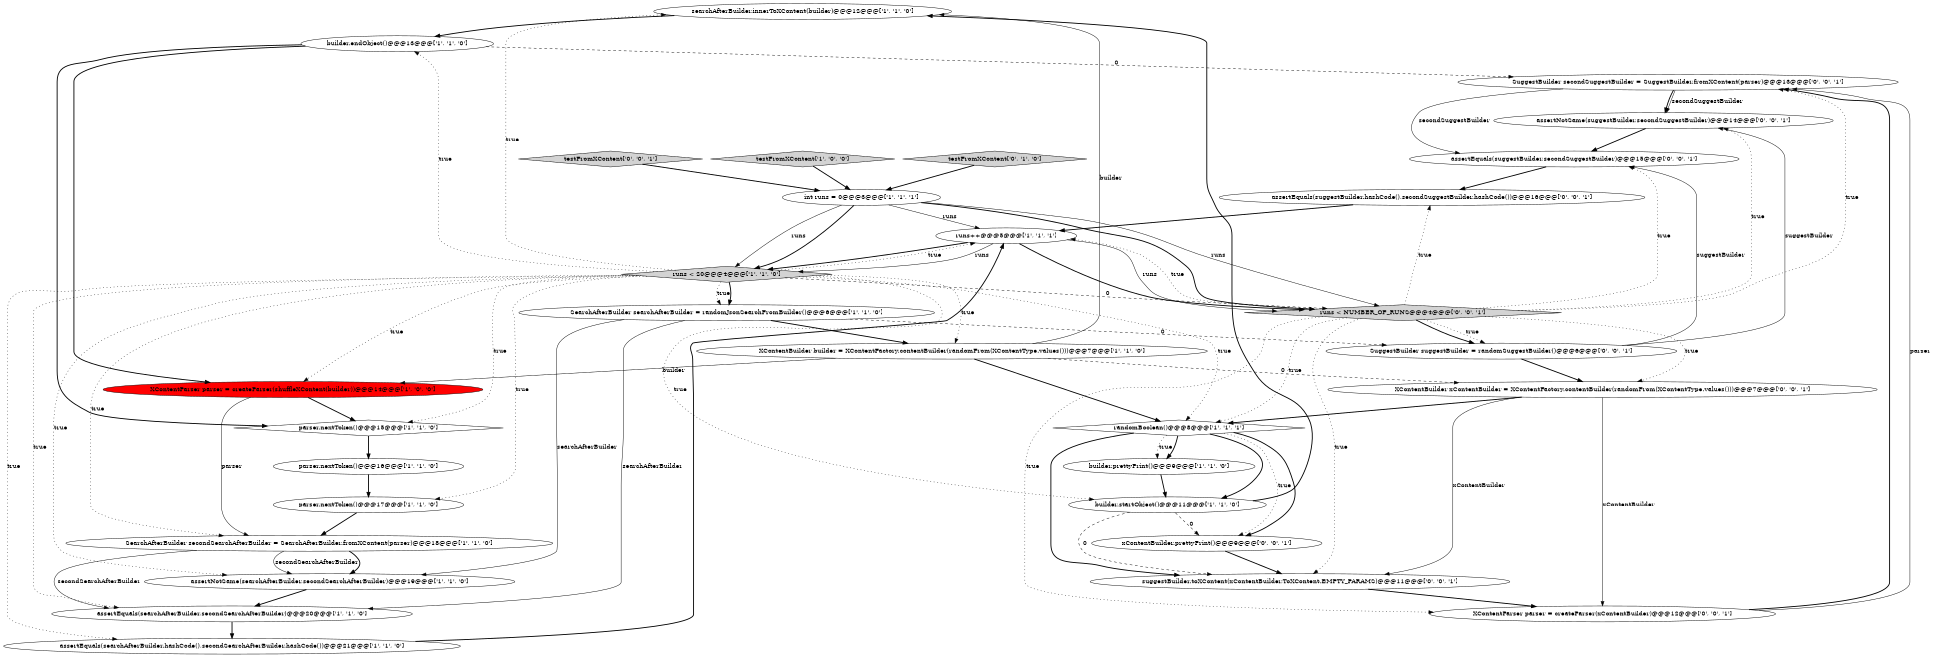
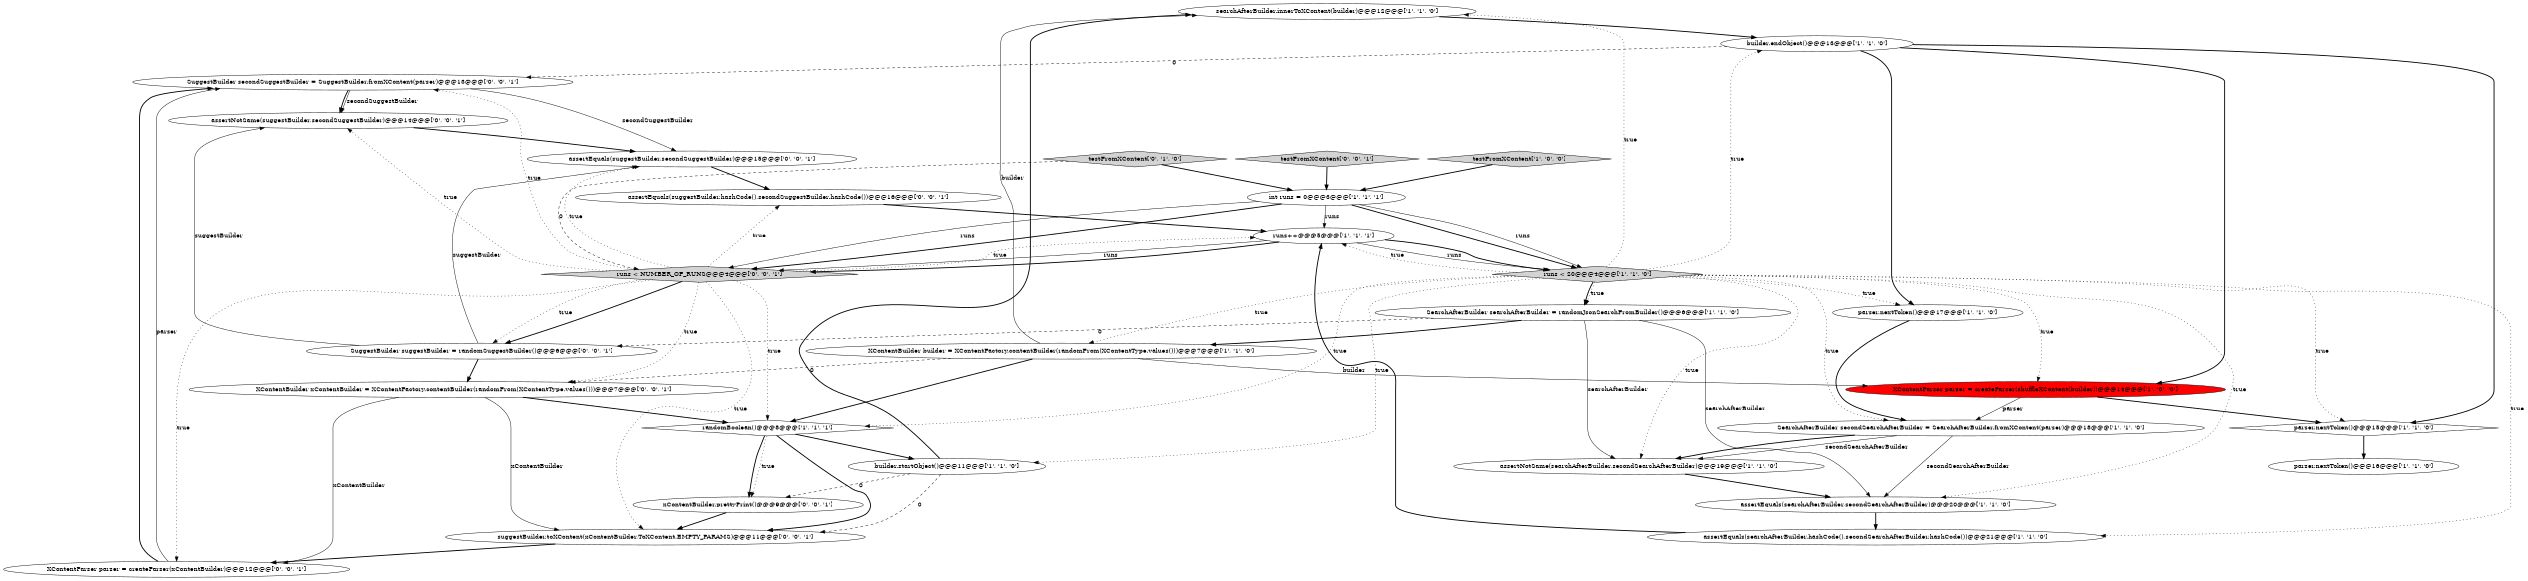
  digraph {
    node [fillcolor=white shape=ellipse style=filled]
    edge [style=bold]
    n1 [label="searchAfterBuilder.innerToXContent(builder)@@@12@@@['1', '1', '0']"]
    n2 [label="builder.endObject()@@@13@@@['1', '1', '0']"]
    n3 [label="SuggestBuilder secondSuggestBuilder = SuggestBuilder.fromXContent(parser)@@@13@@@['0', '0', '1']"]
    n4 [label="parser.nextToken()@@@15@@@['1', '1', '0']" shape=diamond]
    n5 [fillcolor=red label="XContentParser parser = createParser(shuffleXContent(builder))@@@14@@@['1', '0', '0']"]
    n6 [label="assertEquals(searchAfterBuilder,secondSearchAfterBuilder)@@@20@@@['1', '1', '0']"]
    n7 [label="assertEquals(searchAfterBuilder.hashCode(),secondSearchAfterBuilder.hashCode())@@@21@@@['1', '1', '0']"]
    n8 [label="runs++@@@5@@@['1', '1', '1']"]
    n9 [label="randomBoolean()@@@8@@@['1', '1', '1']" shape=diamond]
    n10 [label="suggestBuilder.toXContent(xContentBuilder,ToXContent.EMPTY_PARAMS)@@@11@@@['0', '0', '1']"]
    n11 [label="builder.startObject()@@@11@@@['1', '1', '0']"]
    n12 [label="xContentBuilder.prettyPrint()@@@9@@@['0', '0', '1']"]
-   n13 [label="builder.prettyPrint()@@@9@@@['1', '1', '0']"]
    n14 [label="XContentParser parser = createParser(xContentBuilder)@@@12@@@['0', '0', '1']"]
    n15 [fillcolor=lightgray label="testFromXContent['0', '0', '1']" shape=diamond]
    n16 [label="int runs = 0@@@3@@@['1', '1', '1']"]
    n17 [fillcolor=lightgray label="runs < NUMBER_OF_RUNS@@@4@@@['0', '0', '1']" shape=diamond]
    n18 [fillcolor=lightgray label="runs < 20@@@4@@@['1', '1', '0']" shape=diamond]
    n19 [label="assertNotSame(suggestBuilder,secondSuggestBuilder)@@@14@@@['0', '0', '1']"]
    n20 [label="SuggestBuilder suggestBuilder = randomSuggestBuilder()@@@6@@@['0', '0', '1']"]
    n21 [label="assertEquals(suggestBuilder,secondSuggestBuilder)@@@15@@@['0', '0', '1']"]
    n22 [label="XContentBuilder xContentBuilder = XContentFactory.contentBuilder(randomFrom(XContentType.values()))@@@7@@@['0', '0', '1']"]
    n23 [label="assertEquals(suggestBuilder.hashCode(),secondSuggestBuilder.hashCode())@@@16@@@['0', '0', '1']"]
    n24 [label="parser.nextToken()@@@17@@@['1', '1', '0']"]
    n25 [label="SearchAfterBuilder secondSearchAfterBuilder = SearchAfterBuilder.fromXContent(parser)@@@18@@@['1', '1', '0']"]
    n26 [label="assertNotSame(searchAfterBuilder,secondSearchAfterBuilder)@@@19@@@['1', '1', '0']"]
    n27 [label="SearchAfterBuilder searchAfterBuilder = randomJsonSearchFromBuilder()@@@6@@@['1', '1', '0']"]
    n28 [label="XContentBuilder builder = XContentFactory.contentBuilder(randomFrom(XContentType.values()))@@@7@@@['1', '1', '0']"]
    n29 [label="parser.nextToken()@@@16@@@['1', '1', '0']"]
    n30 [fillcolor=lightgray label="testFromXContent['1', '0', '0']" shape=diamond]
    n31 [fillcolor=lightgray label="testFromXContent['0', '1', '0']" shape=diamond]
    n1 -> n2
    n2 -> n3 [label=0 style=dashed]
    n2 -> n4
    n2 -> n5
    n3 -> n19 [label=secondSuggestBuilder style=solid]
    n3 -> n19
    n3 -> n21 [label=secondSuggestBuilder style=solid]
    n4 -> n29
    n5 -> n4
    n5 -> n25 [label=parser style=solid]
    n6 -> n7
    n7 -> n8
    n8 -> n17 [label=runs style=solid]
    n8 -> n17
    n8 -> n18 [label=runs style=solid]
    n8 -> n18
    n9 -> n10
    n9 -> n11
    n9 -> n12 [label=true style=dotted]
    n9 -> n12
-   n9 -> n13 [label=true style=dotted]
-   n9 -> n13
    n10 -> n14
    n11 -> n1
    n11 -> n10 [label=0 style=dashed]
    n11 -> n12 [label=0 style=dashed]
    n12 -> n10
-   n13 -> n11
    n14 -> n3
    n14 -> n3 [label=parser style=solid]
    n15 -> n16
    n16 -> n8 [label=runs style=solid]
    n16 -> n17
    n16 -> n17 [label=runs style=solid]
    n16 -> n18
    n16 -> n18 [label=runs style=solid]
    n17 -> n3 [label=true style=dotted]
    n17 -> n8 [label=true style=dotted]
    n17 -> n9 [label=true style=dotted]
    n17 -> n10 [label=true style=dotted]
    n17 -> n14 [label=true style=dotted]
    n17 -> n19 [label=true style=dotted]
    n17 -> n20 [label=true style=dotted]
    n17 -> n20
    n17 -> n21 [label=true style=dotted]
    n17 -> n22 [label=true style=dotted]
    n17 -> n23 [label=true style=dotted]
    n18 -> n1 [label=true style=dotted]
    n18 -> n2 [label=true style=dotted]
    n18 -> n4 [label=true style=dotted]
    n18 -> n5 [label=true style=dotted]
    n18 -> n6 [label=true style=dotted]
    n18 -> n7 [label=true style=dotted]
    n18 -> n8 [label=true style=dotted]
    n18 -> n9 [label=true style=dotted]
    n18 -> n11 [label=true style=dotted]
-   n18 -> n17 [label=0 style=dashed]
+   n31 -> n17 [label=0 style=dashed]
    n18 -> n24 [label=true style=dotted]
    n18 -> n25 [label=true style=dotted]
    n18 -> n26 [label=true style=dotted]
    n18 -> n27 [label=true style=dotted]
    n18 -> n27
    n18 -> n28 [label=true style=dotted]
    n19 -> n21
    n20 -> n19 [label=suggestBuilder style=solid]
    n20 -> n21 [label=suggestBuilder style=solid]
    n20 -> n22
    n21 -> n23
    n22 -> n9
    n22 -> n10 [label=xContentBuilder style=solid]
    n22 -> n14 [label=xContentBuilder style=solid]
    n23 -> n8
    n24 -> n25
    n25 -> n6 [label=secondSearchAfterBuilder style=solid]
    n25 -> n26 [label=secondSearchAfterBuilder style=solid]
    n25 -> n26
    n26 -> n6
    n27 -> n6 [label=searchAfterBuilder style=solid]
    n27 -> n20 [label=0 style=dashed]
    n27 -> n26 [label=searchAfterBuilder style=solid]
    n27 -> n28
    n28 -> n1 [label=builder style=solid]
    n28 -> n5 [label=builder style=solid]
    n28 -> n9
    n28 -> n22 [label=0 style=dashed]
-   n29 -> n24
+   n2 -> n24
    n30 -> n16
    n31 -> n16
  }
